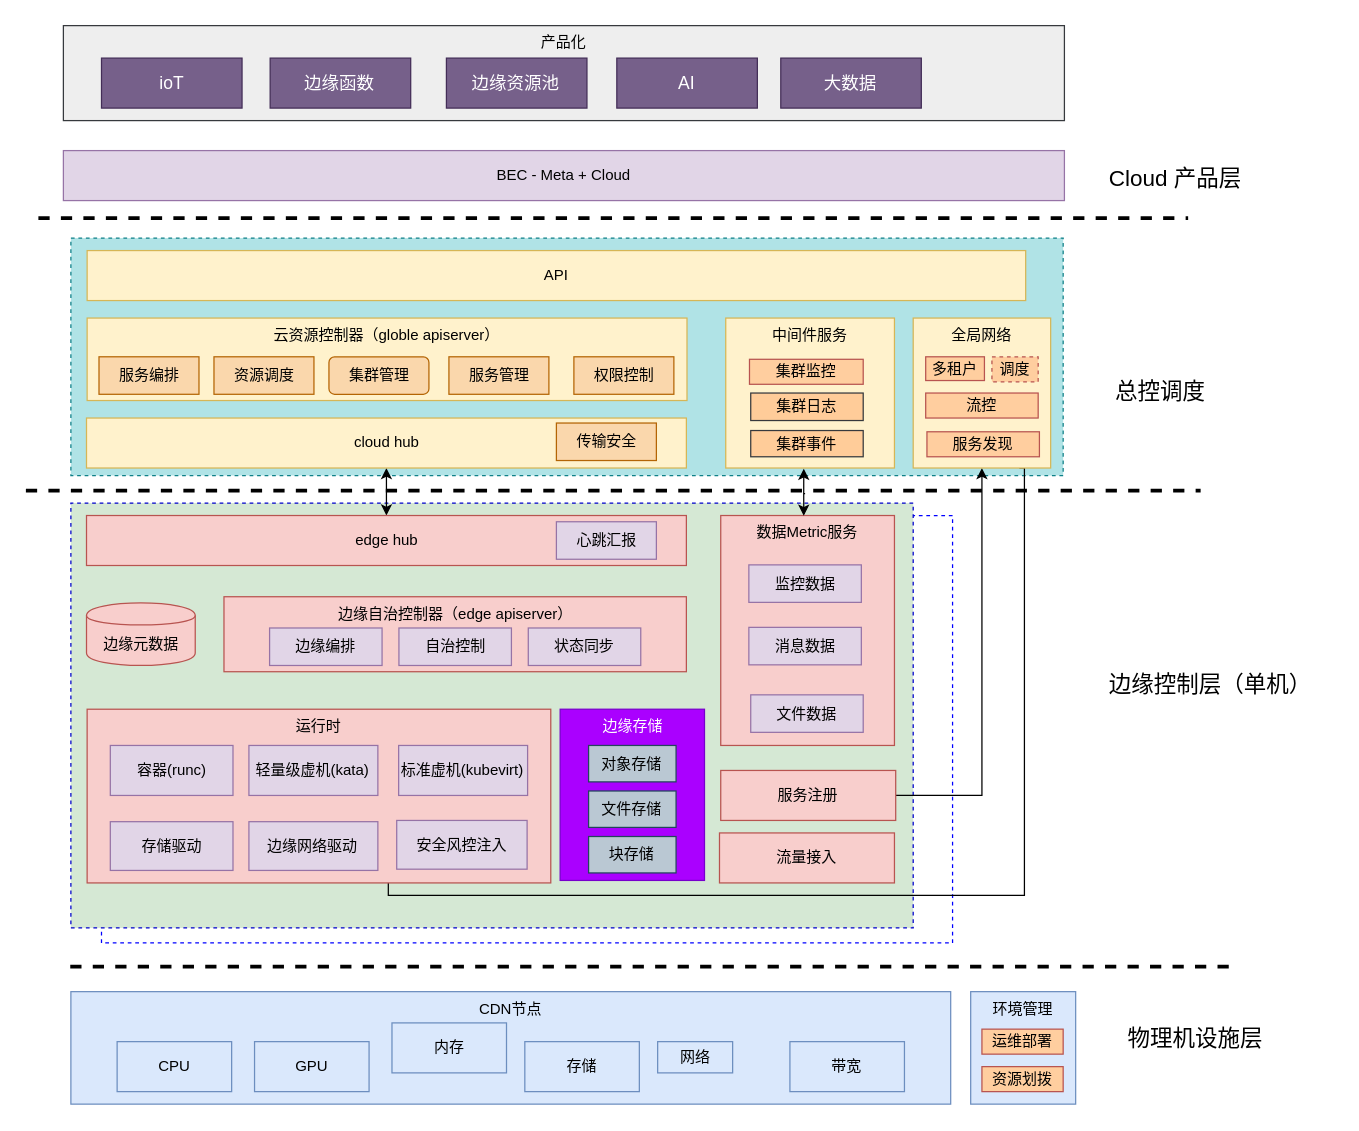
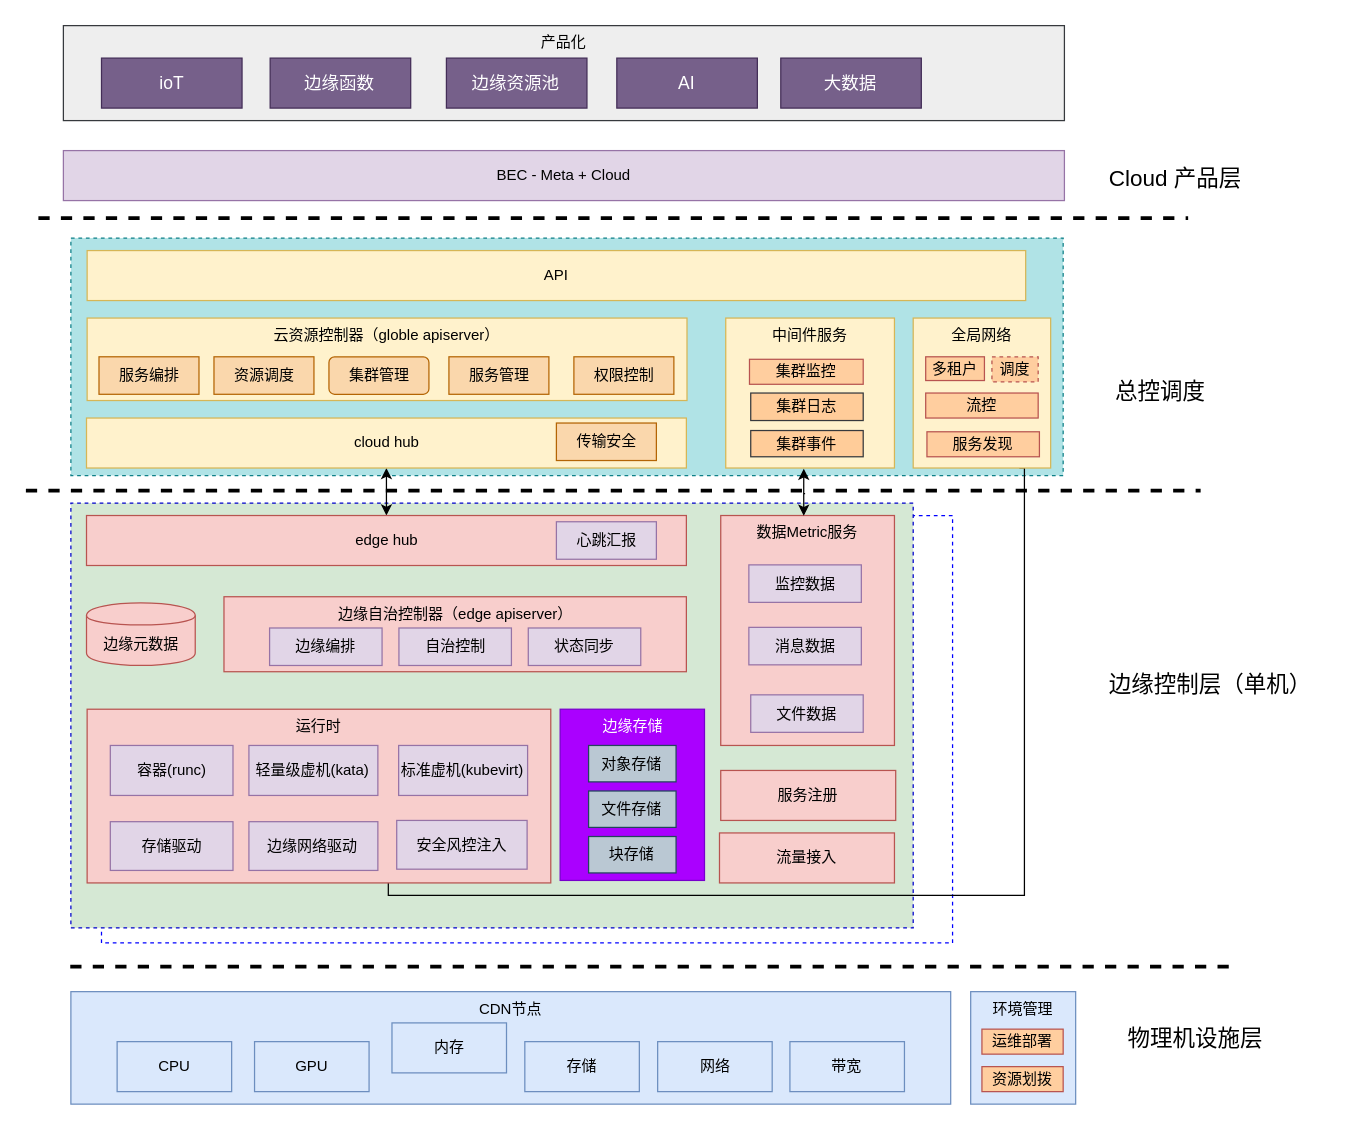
  <mxCell id="0" />
  <mxCell id="1" parent="0" />
  <mxCell id="2" value="" style="rounded=0;whiteSpace=wrap;html=1;strokeColor=#0000FF;dashed=1;" parent="1" vertex="1"><mxGeometry x="80.5" y="412" width="681" height="342" as="geometry" /></mxCell>
  <mxCell id="3" value="" style="rounded=0;whiteSpace=wrap;html=1;fillColor=#b0e3e6;strokeColor=#0e8088;align=left;fontSize=17;dashed=1;" parent="1" vertex="1"><mxGeometry x="56" y="190" width="794" height="190" as="geometry" /></mxCell>
  <mxCell id="4" value="" style="rounded=0;whiteSpace=wrap;html=1;fillColor=#d5e8d4;strokeColor=#0000CC;align=left;fontSize=17;dashed=1;flipV=1;" parent="1" vertex="1"><mxGeometry x="56" y="402" width="674" height="340" as="geometry" /></mxCell>
  <mxCell id="5" value="" style="endArrow=none;dashed=1;html=1;strokeWidth=3;" parent="1" edge="1"><mxGeometry width="50" height="50" relative="1" as="geometry"><mxPoint x="20" y="392" as="sourcePoint" /><mxPoint x="960" y="392" as="targetPoint" /></mxGeometry></mxCell>
  <mxCell id="6" value="CDN节点" style="rounded=0;whiteSpace=wrap;html=1;verticalAlign=top;fillColor=#dae8fc;strokeColor=#6c8ebf;" parent="1" vertex="1"><mxGeometry x="56" y="793" width="704" height="90" as="geometry" /></mxCell>
  <mxCell id="7" value="" style="endArrow=none;dashed=1;html=1;strokeWidth=3;" parent="1" edge="1"><mxGeometry width="50" height="50" relative="1" as="geometry"><mxPoint x="30" y="174" as="sourcePoint" /><mxPoint x="950" y="174" as="targetPoint" /></mxGeometry></mxCell>
  <mxCell id="8" value="Cloud 产品层" style="text;html=1;resizable=0;points=[];autosize=1;align=left;verticalAlign=top;spacingTop=-4;fontSize=18;" parent="1" vertex="1"><mxGeometry x="885" y="130" width="120" height="20" as="geometry" /></mxCell>
  <mxCell id="9" value="总控调度" style="text;html=1;resizable=0;points=[];autosize=1;align=left;verticalAlign=top;spacingTop=-4;fontSize=18;" parent="1" vertex="1"><mxGeometry x="890" y="300" width="90" height="20" as="geometry" /></mxCell>
  <mxCell id="10" value="边缘控制层（单机）" style="text;html=1;resizable=0;points=[];autosize=1;align=left;verticalAlign=top;spacingTop=-4;fontSize=18;" parent="1" vertex="1"><mxGeometry x="885" y="535" width="180" height="20" as="geometry" /></mxCell>
  <mxCell id="11" value="数据Metric服务" style="rounded=0;whiteSpace=wrap;html=1;verticalAlign=top;fillColor=#f8cecc;strokeColor=#b85450;" parent="1" vertex="1"><mxGeometry x="576" y="412" width="139" height="184" as="geometry" /></mxCell>
  <mxCell id="12" value="边缘自治控制器（edge apiserver）&lt;br&gt;" style="rounded=0;whiteSpace=wrap;html=1;fillColor=#f8cecc;strokeColor=#b85450;verticalAlign=top;" parent="1" vertex="1"><mxGeometry x="178.5" y="477" width="370" height="60" as="geometry" /></mxCell>
  <mxCell id="13" style="edgeStyle=orthogonalEdgeStyle;rounded=0;orthogonalLoop=1;jettySize=auto;html=1;entryX=0.5;entryY=0;entryDx=0;entryDy=0;startArrow=classic;startFill=1;" parent="1" source="14" target="15" edge="1"><mxGeometry relative="1" as="geometry" /></mxCell>
  <mxCell id="14" value="cloud hub" style="rounded=0;whiteSpace=wrap;html=1;fillColor=#fff2cc;strokeColor=#d6b656;" parent="1" vertex="1"><mxGeometry x="68.5" y="334" width="480" height="40" as="geometry" /></mxCell>
  <mxCell id="15" value="edge hub" style="rounded=0;whiteSpace=wrap;html=1;fillColor=#f8cecc;strokeColor=#b85450;" parent="1" vertex="1"><mxGeometry x="68.5" y="412" width="480" height="40" as="geometry" /></mxCell>
  <mxCell id="16" value="流量接入&lt;br&gt;" style="rounded=0;whiteSpace=wrap;html=1;fillColor=#f8cecc;strokeColor=#b85450;" parent="1" vertex="1"><mxGeometry x="575" y="666" width="140" height="40" as="geometry" /></mxCell>
  <mxCell id="17" value="云资源控制器（globle apiserver）" style="rounded=0;whiteSpace=wrap;html=1;fillColor=#fff2cc;strokeColor=#d6b656;verticalAlign=top;" parent="1" vertex="1"><mxGeometry x="69" y="254" width="480" height="66" as="geometry" /></mxCell>
  <mxCell id="18" value="物理机设施层" style="text;html=1;resizable=0;points=[];autosize=1;align=left;verticalAlign=top;spacingTop=-4;fontSize=18;" parent="1" vertex="1"><mxGeometry x="900" y="818" width="120" height="20" as="geometry" /></mxCell>
  <mxCell id="19" value="" style="endArrow=none;dashed=1;html=1;strokeWidth=3;" parent="1" edge="1"><mxGeometry width="50" height="50" relative="1" as="geometry"><mxPoint x="55.5" y="773" as="sourcePoint" /><mxPoint x="990" y="773" as="targetPoint" /></mxGeometry></mxCell>
  <mxCell id="20" value="产品化" style="rounded=0;whiteSpace=wrap;html=1;fillColor=#eeeeee;strokeColor=#36393d;verticalAlign=top;" parent="1" vertex="1"><mxGeometry x="50" y="20" width="801" height="76" as="geometry" /></mxCell>
  <mxCell id="21" value="BEC - Meta + Cloud" style="rounded=0;whiteSpace=wrap;html=1;fillColor=#e1d5e7;strokeColor=#9673a6;" parent="1" vertex="1"><mxGeometry x="50" y="120" width="801" height="40" as="geometry" /></mxCell>
  <mxCell id="22" value="API" style="rounded=0;whiteSpace=wrap;html=1;fillColor=#fff2cc;strokeColor=#d6b656;" parent="1" vertex="1"><mxGeometry x="69" y="200" width="751" height="40" as="geometry" /></mxCell>
  <mxCell id="23" value="CPU" style="rounded=0;whiteSpace=wrap;html=1;fillColor=#dae8fc;strokeColor=#6c8ebf;" parent="1" vertex="1"><mxGeometry x="93" y="833" width="91.636" height="40" as="geometry" /></mxCell>
  <mxCell id="24" value="GPU" style="rounded=0;whiteSpace=wrap;html=1;fillColor=#dae8fc;strokeColor=#6c8ebf;" parent="1" vertex="1"><mxGeometry x="202.964" y="833" width="91.636" height="40" as="geometry" /></mxCell>
  <mxCell id="25" value="内存" style="rounded=0;whiteSpace=wrap;html=1;fillColor=#dae8fc;strokeColor=#6c8ebf;" parent="1" vertex="1"><mxGeometry x="312.927" y="818" width="91.636" height="40" as="geometry" /></mxCell>
  <mxCell id="26" value="存储" style="rounded=0;whiteSpace=wrap;html=1;fillColor=#dae8fc;strokeColor=#6c8ebf;" parent="1" vertex="1"><mxGeometry x="419.225" y="833" width="91.636" height="40" as="geometry" /></mxCell>
- <mxCell id="27" value="网络" style="rounded=0;whiteSpace=wrap;html=1;fillColor=#dae8fc;strokeColor=#6c8ebf;" parent="1" vertex="1"><mxGeometry x="525.524" y="833" width="60" height="25" as="geometry" /></mxCell>
+ <mxCell id="27" value="网络" style="rounded=0;whiteSpace=wrap;html=1;fillColor=#dae8fc;strokeColor=#6c8ebf;" parent="1" vertex="1"><mxGeometry x="525.524" y="833" width="91.636" height="40" as="geometry" /></mxCell>
  <mxCell id="28" value="带宽" style="rounded=0;whiteSpace=wrap;html=1;fillColor=#dae8fc;strokeColor=#6c8ebf;" parent="1" vertex="1"><mxGeometry x="631.364" y="833" width="91.636" height="40" as="geometry" /></mxCell>
  <mxCell id="29" value="边缘元数据" style="shape=cylinder;whiteSpace=wrap;html=1;boundedLbl=1;backgroundOutline=1;fillColor=#f8cecc;strokeColor=#b85450;" parent="1" vertex="1"><mxGeometry x="68.5" y="482" width="87" height="50" as="geometry" /></mxCell>
  <mxCell id="30" value="边缘编排" style="rounded=0;whiteSpace=wrap;html=1;fillColor=#e1d5e7;strokeColor=#9673a6;" parent="1" vertex="1"><mxGeometry x="215" y="502" width="90" height="30" as="geometry" /></mxCell>
  <mxCell id="31" value="自治控制" style="rounded=0;whiteSpace=wrap;html=1;fillColor=#e1d5e7;strokeColor=#9673a6;" parent="1" vertex="1"><mxGeometry x="318.5" y="502" width="90" height="30" as="geometry" /></mxCell>
  <mxCell id="32" value="状态同步" style="rounded=0;whiteSpace=wrap;html=1;fillColor=#e1d5e7;strokeColor=#9673a6;" parent="1" vertex="1"><mxGeometry x="422" y="502" width="90" height="30" as="geometry" /></mxCell>
  <mxCell id="33" value="服务编排" style="rounded=0;whiteSpace=wrap;html=1;fillColor=#fad7ac;strokeColor=#b46504;" parent="1" vertex="1"><mxGeometry x="78.5" y="285" width="80" height="30" as="geometry" /></mxCell>
  <mxCell id="34" value="资源调度" style="rounded=0;whiteSpace=wrap;html=1;fillColor=#fad7ac;strokeColor=#b46504;" parent="1" vertex="1"><mxGeometry x="170.5" y="285" width="80" height="30" as="geometry" /></mxCell>
  <mxCell id="35" value="集群管理" style="whiteSpace=wrap;html=1;fillColor=#fad7ac;strokeColor=#b46504;rounded=1;" parent="1" vertex="1"><mxGeometry x="262.5" y="285" width="80" height="30" as="geometry" /></mxCell>
  <mxCell id="36" value="服务管理" style="rounded=0;whiteSpace=wrap;html=1;fillColor=#fad7ac;strokeColor=#b46504;" parent="1" vertex="1"><mxGeometry x="358.5" y="285" width="80" height="30" as="geometry" /></mxCell>
  <mxCell id="37" value="权限控制" style="rounded=0;whiteSpace=wrap;html=1;fillColor=#fad7ac;strokeColor=#b46504;" parent="1" vertex="1"><mxGeometry x="458.5" y="285" width="80" height="30" as="geometry" /></mxCell>
  <mxCell id="38" value="传输安全" style="rounded=0;whiteSpace=wrap;html=1;fillColor=#fad7ac;strokeColor=#b46504;" parent="1" vertex="1"><mxGeometry x="444.5" y="338" width="80" height="30" as="geometry" /></mxCell>
  <mxCell id="39" value="心跳汇报" style="rounded=0;whiteSpace=wrap;html=1;fillColor=#e1d5e7;strokeColor=#9673a6;" parent="1" vertex="1"><mxGeometry x="444.5" y="417" width="80" height="30" as="geometry" /></mxCell>
  <mxCell id="40" value="ioT" style="rounded=0;whiteSpace=wrap;html=1;fontSize=14;align=center;fillColor=#76608a;strokeColor=#432D57;fontColor=#ffffff;" parent="1" vertex="1"><mxGeometry x="80.5" y="46" width="112.457" height="40" as="geometry" /></mxCell>
  <mxCell id="41" value="边缘函数" style="rounded=0;whiteSpace=wrap;html=1;fontSize=14;align=center;fillColor=#76608a;strokeColor=#432D57;fontColor=#ffffff;" parent="1" vertex="1"><mxGeometry x="215.449" y="46" width="112.457" height="40" as="geometry" /></mxCell>
  <mxCell id="42" value="边缘资源池" style="rounded=0;whiteSpace=wrap;html=1;fontSize=14;align=center;fillColor=#76608a;strokeColor=#432D57;fontColor=#ffffff;" parent="1" vertex="1"><mxGeometry x="356.489" y="46" width="112.457" height="40" as="geometry" /></mxCell>
  <mxCell id="43" value="AI" style="rounded=0;whiteSpace=wrap;html=1;fontSize=14;align=center;fillColor=#76608a;strokeColor=#432D57;fontColor=#ffffff;" parent="1" vertex="1"><mxGeometry x="492.843" y="46" width="112.457" height="40" as="geometry" /></mxCell>
  <mxCell id="44" value="大数据" style="rounded=0;whiteSpace=wrap;html=1;fontSize=14;align=center;fillColor=#76608a;strokeColor=#432D57;fontColor=#ffffff;" parent="1" vertex="1"><mxGeometry x="624.043" y="46" width="112.457" height="40" as="geometry" /></mxCell>
  <mxCell id="45" value="监控数据" style="rounded=0;whiteSpace=wrap;html=1;fillColor=#e1d5e7;strokeColor=#9673a6;" parent="1" vertex="1"><mxGeometry x="598.5" y="451.5" width="90" height="30" as="geometry" /></mxCell>
  <mxCell id="46" value="消息数据" style="rounded=0;whiteSpace=wrap;html=1;fillColor=#e1d5e7;strokeColor=#9673a6;" parent="1" vertex="1"><mxGeometry x="598.5" y="501.5" width="90" height="30" as="geometry" /></mxCell>
  <mxCell id="47" value="文件数据" style="rounded=0;whiteSpace=wrap;html=1;fillColor=#e1d5e7;strokeColor=#9673a6;" parent="1" vertex="1"><mxGeometry x="600" y="555.5" width="90" height="30" as="geometry" /></mxCell>
- <mxCell id="48" style="edgeStyle=orthogonalEdgeStyle;rounded=0;orthogonalLoop=1;jettySize=auto;html=1;exitX=1;exitY=0.5;exitDx=0;exitDy=0;entryX=0.5;entryY=1;entryDx=0;entryDy=0;" parent="1" source="49" target="56" edge="1"><mxGeometry relative="1" as="geometry" /></mxCell>
  <mxCell id="49" value="服务注册" style="rounded=0;whiteSpace=wrap;html=1;fillColor=#f8cecc;strokeColor=#b85450;" parent="1" vertex="1"><mxGeometry x="576" y="616" width="140" height="40" as="geometry" /></mxCell>
  <mxCell id="50" value="中间件服务" style="rounded=0;whiteSpace=wrap;html=1;fillColor=#fff2cc;strokeColor=#d6b656;verticalAlign=top;" parent="1" vertex="1"><mxGeometry x="580" y="254" width="135" height="120" as="geometry" /></mxCell>
  <mxCell id="51" value="集群监控" style="rounded=0;whiteSpace=wrap;html=1;fillColor=#FFCE9F;strokeColor=#b85450;" parent="1" vertex="1"><mxGeometry x="599" y="287" width="91" height="20" as="geometry" /></mxCell>
  <mxCell id="52" value="集群日志" style="rounded=0;whiteSpace=wrap;html=1;fillColor=#ffcc99;strokeColor=#36393d;" parent="1" vertex="1"><mxGeometry x="600" y="314" width="90" height="22" as="geometry" /></mxCell>
  <mxCell id="53" value="集群事件" style="rounded=0;whiteSpace=wrap;html=1;fillColor=#ffcc99;strokeColor=#36393d;" parent="1" vertex="1"><mxGeometry x="600" y="344" width="90" height="21" as="geometry" /></mxCell>
  <mxCell id="54" style="edgeStyle=orthogonalEdgeStyle;rounded=0;orthogonalLoop=1;jettySize=auto;html=1;entryX=0.5;entryY=0;entryDx=0;entryDy=0;startArrow=classic;startFill=1;" parent="1" edge="1"><mxGeometry relative="1" as="geometry"><mxPoint x="642.441" y="374.5" as="sourcePoint" /><mxPoint x="642.441" y="412.265" as="targetPoint" /><Array as="points"><mxPoint x="643.5" y="394.5" /><mxPoint x="643.5" y="394.5" /></Array></mxGeometry></mxCell>
  <mxCell id="55" style="edgeStyle=orthogonalEdgeStyle;rounded=0;orthogonalLoop=1;jettySize=auto;html=1;exitX=0.5;exitY=1;exitDx=0;exitDy=0;" parent="1" edge="1"><mxGeometry relative="1" as="geometry"><mxPoint x="814.931" y="373.793" as="sourcePoint" /><mxPoint x="310" y="696" as="targetPoint" /><Array as="points"><mxPoint x="819" y="374" /><mxPoint x="819" y="716" /><mxPoint x="310" y="716" /></Array></mxGeometry></mxCell>
  <mxCell id="56" value="全局网络" style="rounded=0;whiteSpace=wrap;html=1;fillColor=#fff2cc;strokeColor=#d6b656;verticalAlign=top;" parent="1" vertex="1"><mxGeometry x="730" y="254" width="110" height="120" as="geometry" /></mxCell>
  <mxCell id="57" value="多租户" style="rounded=0;whiteSpace=wrap;html=1;fillColor=#FFCE9F;strokeColor=#b85450;" parent="1" vertex="1"><mxGeometry x="740" y="285" width="47" height="19" as="geometry" /></mxCell>
  <mxCell id="58" value="调度" style="rounded=0;whiteSpace=wrap;html=1;fillColor=#FFCE9F;strokeColor=#b85450;dashed=1;" parent="1" vertex="1"><mxGeometry x="793" y="285" width="37" height="20" as="geometry" /></mxCell>
  <mxCell id="59" value="流控" style="rounded=0;whiteSpace=wrap;html=1;fillColor=#FFCE9F;strokeColor=#b85450;" parent="1" vertex="1"><mxGeometry x="740" y="314" width="90" height="20" as="geometry" /></mxCell>
  <mxCell id="60" value="服务发现" style="rounded=0;whiteSpace=wrap;html=1;fillColor=#FFCE9F;strokeColor=#b85450;" parent="1" vertex="1"><mxGeometry x="741" y="345" width="90" height="20" as="geometry" /></mxCell>
  <mxCell id="61" value="环境管理" style="rounded=0;whiteSpace=wrap;html=1;verticalAlign=top;fillColor=#dae8fc;strokeColor=#6c8ebf;" parent="1" vertex="1"><mxGeometry x="776" y="793" width="84" height="90" as="geometry" /></mxCell>
  <mxCell id="62" value="运维部署" style="rounded=0;whiteSpace=wrap;html=1;fillColor=#FFCE9F;strokeColor=#b85450;" parent="1" vertex="1"><mxGeometry x="785" y="823" width="65" height="20" as="geometry" /></mxCell>
  <mxCell id="63" value="资源划拨" style="rounded=0;whiteSpace=wrap;html=1;fillColor=#FFCE9F;strokeColor=#b85450;" parent="1" vertex="1"><mxGeometry x="785" y="853" width="65" height="20" as="geometry" /></mxCell>
  <mxCell id="64" value="" style="group" parent="1" vertex="1" connectable="0"><mxGeometry x="69" y="567" width="371" height="139" as="geometry" /></mxCell>
  <mxCell id="65" value="运行时" style="rounded=0;whiteSpace=wrap;html=1;verticalAlign=top;fillColor=#f8cecc;strokeColor=#b85450;" parent="64" vertex="1"><mxGeometry width="371" height="139" as="geometry" /></mxCell>
  <mxCell id="66" value="容器(runc)" style="rounded=0;whiteSpace=wrap;html=1;fillColor=#e1d5e7;strokeColor=#9673a6;" parent="64" vertex="1"><mxGeometry x="18.55" y="29" width="98.16" height="40" as="geometry" /></mxCell>
  <mxCell id="67" value="轻量级虚机(kata)" style="rounded=0;whiteSpace=wrap;html=1;fillColor=#e1d5e7;strokeColor=#9673a6;" parent="64" vertex="1"><mxGeometry x="129.464" y="29" width="103.184" height="40" as="geometry" /></mxCell>
  <mxCell id="68" value="存储驱动" style="rounded=0;whiteSpace=wrap;html=1;verticalAlign=middle;fillColor=#e1d5e7;strokeColor=#9673a6;" parent="64" vertex="1"><mxGeometry x="18.55" y="90" width="98.16" height="39" as="geometry" /></mxCell>
  <mxCell id="69" value="边缘网络驱动" style="rounded=0;whiteSpace=wrap;html=1;verticalAlign=middle;fillColor=#e1d5e7;strokeColor=#9673a6;" parent="64" vertex="1"><mxGeometry x="129.464" y="90" width="103.184" height="39" as="geometry" /></mxCell>
  <mxCell id="70" value="安全风控注入" style="rounded=0;whiteSpace=wrap;html=1;verticalAlign=middle;fillColor=#e1d5e7;strokeColor=#9673a6;" parent="64" vertex="1"><mxGeometry x="247.72" y="89" width="104.344" height="39" as="geometry" /></mxCell>
  <mxCell id="71" value="标准虚机(kubevirt)" style="rounded=0;whiteSpace=wrap;html=1;fillColor=#e1d5e7;strokeColor=#9673a6;" parent="64" vertex="1"><mxGeometry x="249.266" y="29" width="103.184" height="40" as="geometry" /></mxCell>
  <mxCell id="72" value="边缘存储" style="rounded=0;whiteSpace=wrap;html=1;verticalAlign=top;fillColor=#aa00ff;strokeColor=#7700CC;fontColor=#ffffff;" parent="1" vertex="1"><mxGeometry x="447.5" y="567" width="115.5" height="137" as="geometry" /></mxCell>
  <mxCell id="73" value="对象存储" style="rounded=0;whiteSpace=wrap;html=1;fillColor=#bac8d3;strokeColor=#23445d;" parent="1" vertex="1"><mxGeometry x="470.25" y="596" width="70" height="29.143" as="geometry" /></mxCell>
  <mxCell id="74" value="文件存储" style="rounded=0;whiteSpace=wrap;html=1;fillColor=#bac8d3;strokeColor=#23445d;" parent="1" vertex="1"><mxGeometry x="470.25" y="632.429" width="70" height="29.143" as="geometry" /></mxCell>
  <mxCell id="75" value="块存储" style="rounded=0;whiteSpace=wrap;html=1;fillColor=#bac8d3;strokeColor=#23445d;" parent="1" vertex="1"><mxGeometry x="470.25" y="668.857" width="70" height="29.143" as="geometry" /></mxCell>
